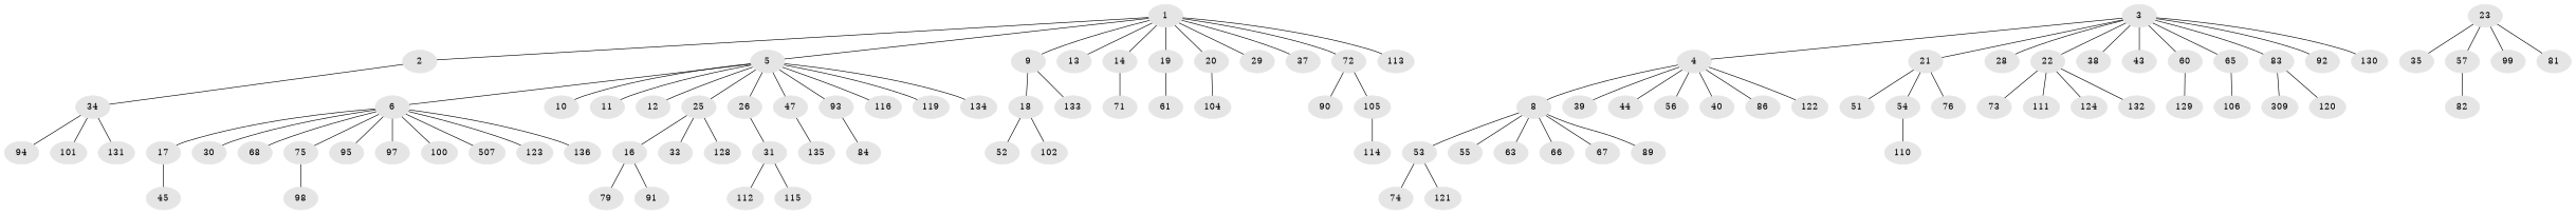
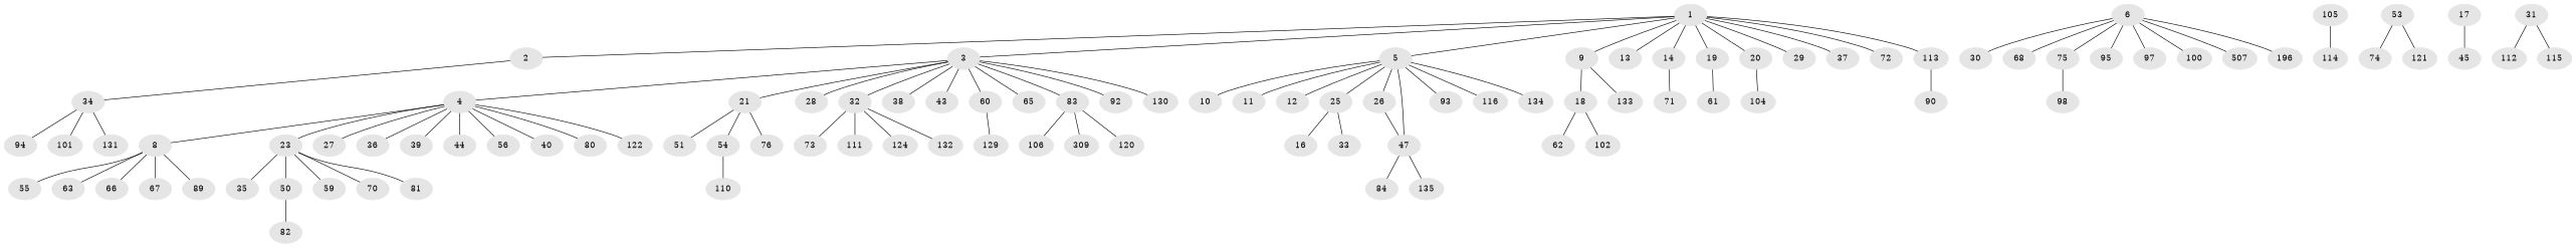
  graph {
    node [color=gray90 style=filled]
    1 [super="+57"]
    2
    3 [super="+24"]
    5 [super="+126"]
    9 [super="+15"]
    13
    14 [super="+22"]
    19 [super="+46"]
    20
    29
    37 [super="+99"]
    72
    113
    34 [super="+117"]
    4 [super="+7"]
    21 [super="+77"]
    28
-   32 [super="+84" label=22]
+   32 [super="+84"]
    38
    n20 [label=43]
    60 [super="+127"]
    65
    83 [super="+87"]
    92
    130
    6 [super="+42"]
    10
    11
    12
    25
    26 [super="+69"]
    47
    93
    116
-   119
    134
    18
    133
    71
    61
    104
    90
    105
    8 [super="+103"]
    23 [super="+40"]
+   27
+   36
    39 [super="+43"]
    44
    56 [super="+96"]
    n51 [label=40]
-   86
+   86 [label=80]
    122
    51 [super="+58"]
    54
    76 [super="+125"]
    73
    111
    124
    132
    94
    101
    131
    129
    106
    n66 [label=309]
    120
    53 [super="+108"]
    55
    63
    66 [super="+78"]
    67
    89
    35
-   50 [label=57]
-   59 [label=99]
+   50
+   59
+   70
    81
    17
    30
    68
    75
    95
    97
    100
    n86 [label=507]
-   123
-   136
+   136 [label=196]
    16 [super="+88"]
-   79
-   91
    33 [super="+62"]
-   128
    31 [super="+64"]
    n95 [label=84]
    135
    45
    98
    74
    121
-   52
+   52 [label=62]
    102
    110
    82
    112 [super="+118"]
    115
    114
    1 -- 2
+   1 -- 3
    1 -- 5
    1 -- 9
    1 -- 13
    1 -- 14
    1 -- 19
    1 -- 20
    1 -- 29
    1 -- 37
    1 -- 72
    1 -- 113
    2 -- 34
    3 -- 4
    3 -- 21
    3 -- 28
    3 -- 32
    3 -- 38
    3 -- n20
    3 -- 60
    3 -- 65
    3 -- 83
    3 -- 92
    3 -- 130
-   5 -- 6
    5 -- 10
    5 -- 11
    5 -- 12
    5 -- 25
    5 -- 26
    5 -- 47
    5 -- 93
    5 -- 116
-   5 -- 119
    5 -- 134
    9 -- 18
    9 -- 133
    14 -- 71
    19 -- 61
    20 -- 104
-   72 -- 90
-   72 -- 105
+   113 -- 90
    34 -- 94
    34 -- 101
    34 -- 131
    4 -- 8
+   4 -- 23
+   4 -- 27
+   4 -- 36
    4 -- 39
    4 -- 44
    4 -- 56
    4 -- n51
    4 -- 86
    4 -- 122
    21 -- 51
    21 -- 54
    21 -- 76
    32 -- 73
    32 -- 111
    32 -- 124
    32 -- 132
    60 -- 129
-   65 -- 106
+   83 -- 106
    83 -- n66
    83 -- 120
-   6 -- 17
    6 -- 30
    6 -- 68
    6 -- 75
    6 -- 95
    6 -- 97
    6 -- 100
    6 -- n86
-   6 -- 123
    6 -- 136
    25 -- 16
    25 -- 33
-   25 -- 128
-   26 -- 31
-   93 -- n95
+   26 -- 47
+   47 -- n95
    47 -- 135
    18 -- 52
    18 -- 102
    105 -- 114
-   8 -- 53
    8 -- 55
    8 -- 63
    8 -- 66
    8 -- 67
    8 -- 89
    23 -- 35
    23 -- 50
    23 -- 59
+   23 -- 70
    23 -- 81
    54 -- 110
    53 -- 74
    53 -- 121
    50 -- 82
    17 -- 45
    75 -- 98
-   16 -- 79
-   16 -- 91
    31 -- 112
    31 -- 115
  }
